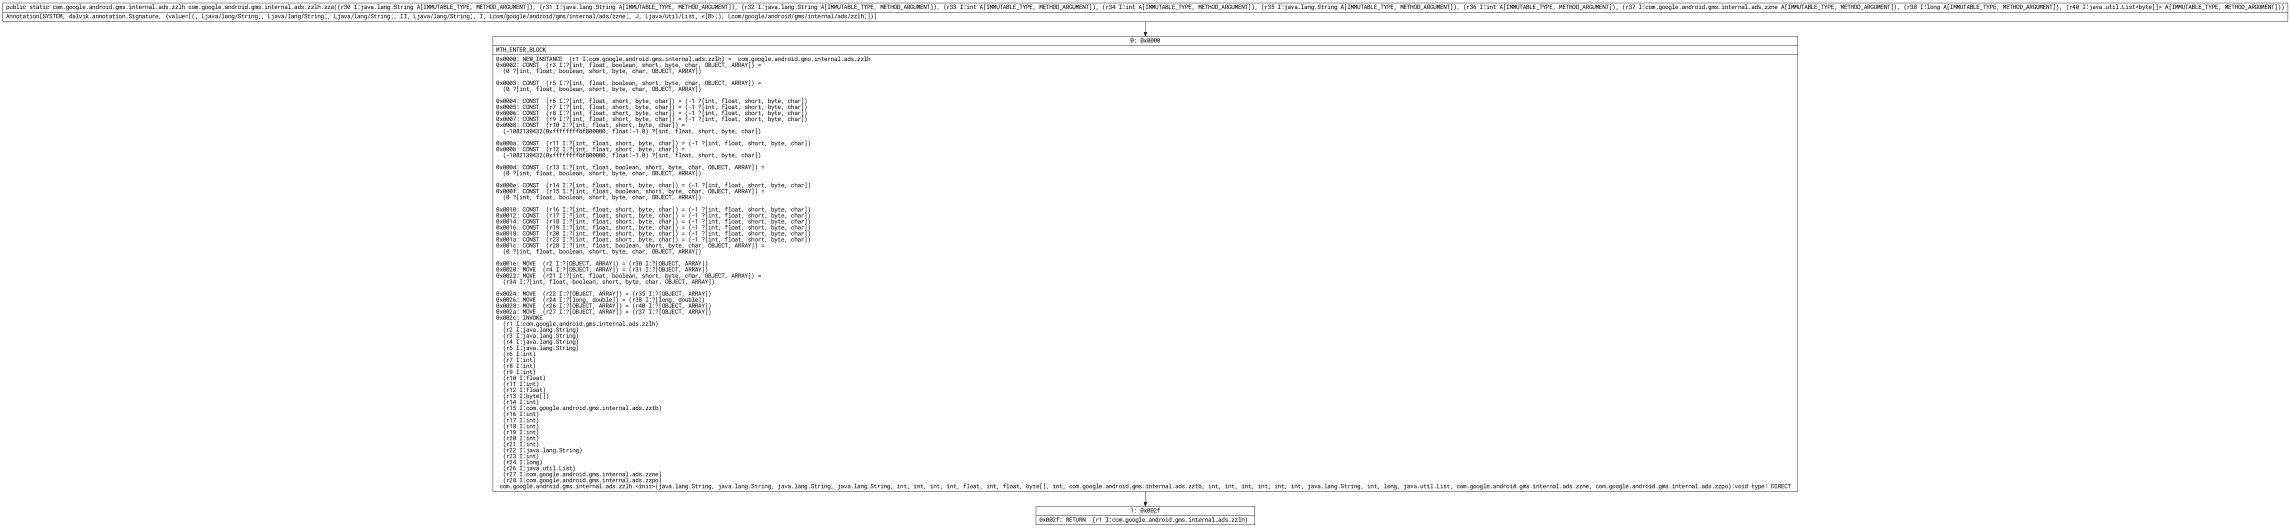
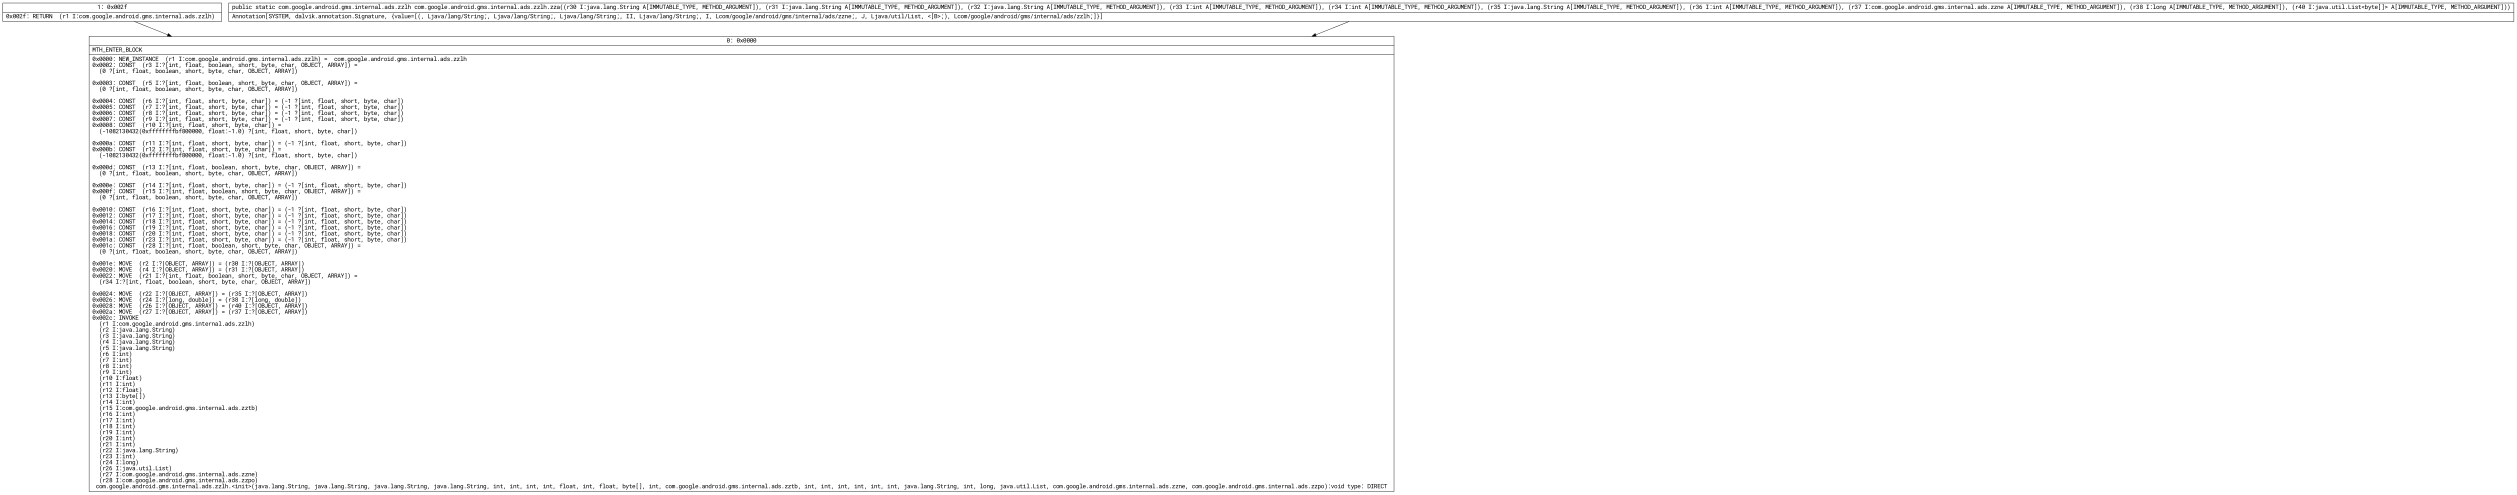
  digraph {
    fontname="Roboto Mono"
    node [shape=record fontname="Roboto Mono"]
    edge [fontname="Roboto Mono"]
    n1 [label="{0\:\ 0x0000|MTH_ENTER_BLOCK\l|0x0000: NEW_INSTANCE  (r1 I:com.google.android.gms.internal.ads.zzlh) =  com.google.android.gms.internal.ads.zzlh \l0x0002: CONST  (r3 I:?[int, float, boolean, short, byte, char, OBJECT, ARRAY]) = \l  (0 ?[int, float, boolean, short, byte, char, OBJECT, ARRAY])\l \l0x0003: CONST  (r5 I:?[int, float, boolean, short, byte, char, OBJECT, ARRAY]) = \l  (0 ?[int, float, boolean, short, byte, char, OBJECT, ARRAY])\l \l0x0004: CONST  (r6 I:?[int, float, short, byte, char]) = (\-1 ?[int, float, short, byte, char]) \l0x0005: CONST  (r7 I:?[int, float, short, byte, char]) = (\-1 ?[int, float, short, byte, char]) \l0x0006: CONST  (r8 I:?[int, float, short, byte, char]) = (\-1 ?[int, float, short, byte, char]) \l0x0007: CONST  (r9 I:?[int, float, short, byte, char]) = (\-1 ?[int, float, short, byte, char]) \l0x0008: CONST  (r10 I:?[int, float, short, byte, char]) = \l  (\-1082130432(0xffffffffbf800000, float:\-1.0) ?[int, float, short, byte, char])\l \l0x000a: CONST  (r11 I:?[int, float, short, byte, char]) = (\-1 ?[int, float, short, byte, char]) \l0x000b: CONST  (r12 I:?[int, float, short, byte, char]) = \l  (\-1082130432(0xffffffffbf800000, float:\-1.0) ?[int, float, short, byte, char])\l \l0x000d: CONST  (r13 I:?[int, float, boolean, short, byte, char, OBJECT, ARRAY]) = \l  (0 ?[int, float, boolean, short, byte, char, OBJECT, ARRAY])\l \l0x000e: CONST  (r14 I:?[int, float, short, byte, char]) = (\-1 ?[int, float, short, byte, char]) \l0x000f: CONST  (r15 I:?[int, float, boolean, short, byte, char, OBJECT, ARRAY]) = \l  (0 ?[int, float, boolean, short, byte, char, OBJECT, ARRAY])\l \l0x0010: CONST  (r16 I:?[int, float, short, byte, char]) = (\-1 ?[int, float, short, byte, char]) \l0x0012: CONST  (r17 I:?[int, float, short, byte, char]) = (\-1 ?[int, float, short, byte, char]) \l0x0014: CONST  (r18 I:?[int, float, short, byte, char]) = (\-1 ?[int, float, short, byte, char]) \l0x0016: CONST  (r19 I:?[int, float, short, byte, char]) = (\-1 ?[int, float, short, byte, char]) \l0x0018: CONST  (r20 I:?[int, float, short, byte, char]) = (\-1 ?[int, float, short, byte, char]) \l0x001a: CONST  (r23 I:?[int, float, short, byte, char]) = (\-1 ?[int, float, short, byte, char]) \l0x001c: CONST  (r28 I:?[int, float, boolean, short, byte, char, OBJECT, ARRAY]) = \l  (0 ?[int, float, boolean, short, byte, char, OBJECT, ARRAY])\l \l0x001e: MOVE  (r2 I:?[OBJECT, ARRAY]) = (r30 I:?[OBJECT, ARRAY]) \l0x0020: MOVE  (r4 I:?[OBJECT, ARRAY]) = (r31 I:?[OBJECT, ARRAY]) \l0x0022: MOVE  (r21 I:?[int, float, boolean, short, byte, char, OBJECT, ARRAY]) = \l  (r34 I:?[int, float, boolean, short, byte, char, OBJECT, ARRAY])\l \l0x0024: MOVE  (r22 I:?[OBJECT, ARRAY]) = (r35 I:?[OBJECT, ARRAY]) \l0x0026: MOVE  (r24 I:?[long, double]) = (r38 I:?[long, double]) \l0x0028: MOVE  (r26 I:?[OBJECT, ARRAY]) = (r40 I:?[OBJECT, ARRAY]) \l0x002a: MOVE  (r27 I:?[OBJECT, ARRAY]) = (r37 I:?[OBJECT, ARRAY]) \l0x002c: INVOKE  \l  (r1 I:com.google.android.gms.internal.ads.zzlh)\l  (r2 I:java.lang.String)\l  (r3 I:java.lang.String)\l  (r4 I:java.lang.String)\l  (r5 I:java.lang.String)\l  (r6 I:int)\l  (r7 I:int)\l  (r8 I:int)\l  (r9 I:int)\l  (r10 I:float)\l  (r11 I:int)\l  (r12 I:float)\l  (r13 I:byte[])\l  (r14 I:int)\l  (r15 I:com.google.android.gms.internal.ads.zztb)\l  (r16 I:int)\l  (r17 I:int)\l  (r18 I:int)\l  (r19 I:int)\l  (r20 I:int)\l  (r21 I:int)\l  (r22 I:java.lang.String)\l  (r23 I:int)\l  (r24 I:long)\l  (r26 I:java.util.List)\l  (r27 I:com.google.android.gms.internal.ads.zzne)\l  (r28 I:com.google.android.gms.internal.ads.zzpo)\l com.google.android.gms.internal.ads.zzlh.\<init\>(java.lang.String, java.lang.String, java.lang.String, java.lang.String, int, int, int, int, float, int, float, byte[], int, com.google.android.gms.internal.ads.zztb, int, int, int, int, int, int, java.lang.String, int, long, java.util.List, com.google.android.gms.internal.ads.zzne, com.google.android.gms.internal.ads.zzpo):void type: DIRECT \l}"]
    n2 [label="{1\:\ 0x002f|0x002f: RETURN  (r1 I:com.google.android.gms.internal.ads.zzlh) \l}"]
    n3 [label="{public static com.google.android.gms.internal.ads.zzlh com.google.android.gms.internal.ads.zzlh.zza((r30 I:java.lang.String A[IMMUTABLE_TYPE, METHOD_ARGUMENT]), (r31 I:java.lang.String A[IMMUTABLE_TYPE, METHOD_ARGUMENT]), (r32 I:java.lang.String A[IMMUTABLE_TYPE, METHOD_ARGUMENT]), (r33 I:int A[IMMUTABLE_TYPE, METHOD_ARGUMENT]), (r34 I:int A[IMMUTABLE_TYPE, METHOD_ARGUMENT]), (r35 I:java.lang.String A[IMMUTABLE_TYPE, METHOD_ARGUMENT]), (r36 I:int A[IMMUTABLE_TYPE, METHOD_ARGUMENT]), (r37 I:com.google.android.gms.internal.ads.zzne A[IMMUTABLE_TYPE, METHOD_ARGUMENT]), (r38 I:long A[IMMUTABLE_TYPE, METHOD_ARGUMENT]), (r40 I:java.util.List\<byte[]\> A[IMMUTABLE_TYPE, METHOD_ARGUMENT]))  | Annotation[SYSTEM, dalvik.annotation.Signature, \{value=[(, Ljava\/lang\/String;, Ljava\/lang\/String;, Ljava\/lang\/String;, II, Ljava\/lang\/String;, I, Lcom\/google\/android\/gms\/internal\/ads\/zzne;, J, Ljava\/util\/List, \<[B\>;), Lcom\/google\/android\/gms\/internal\/ads\/zzlh;]\}]\l}"]
-   n1 -> n2
+   n2 -> n1
    n3 -> n1
  }
